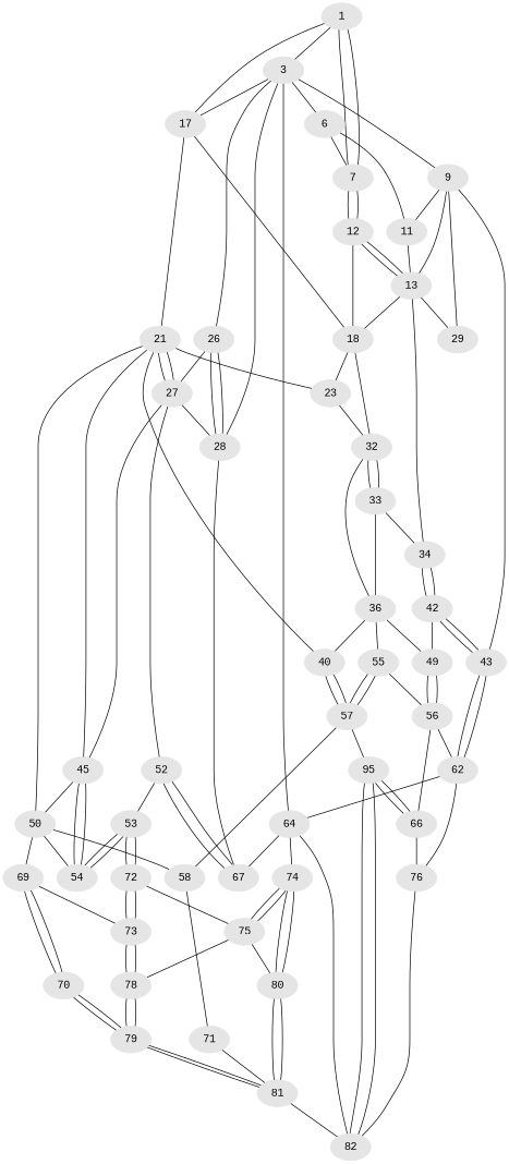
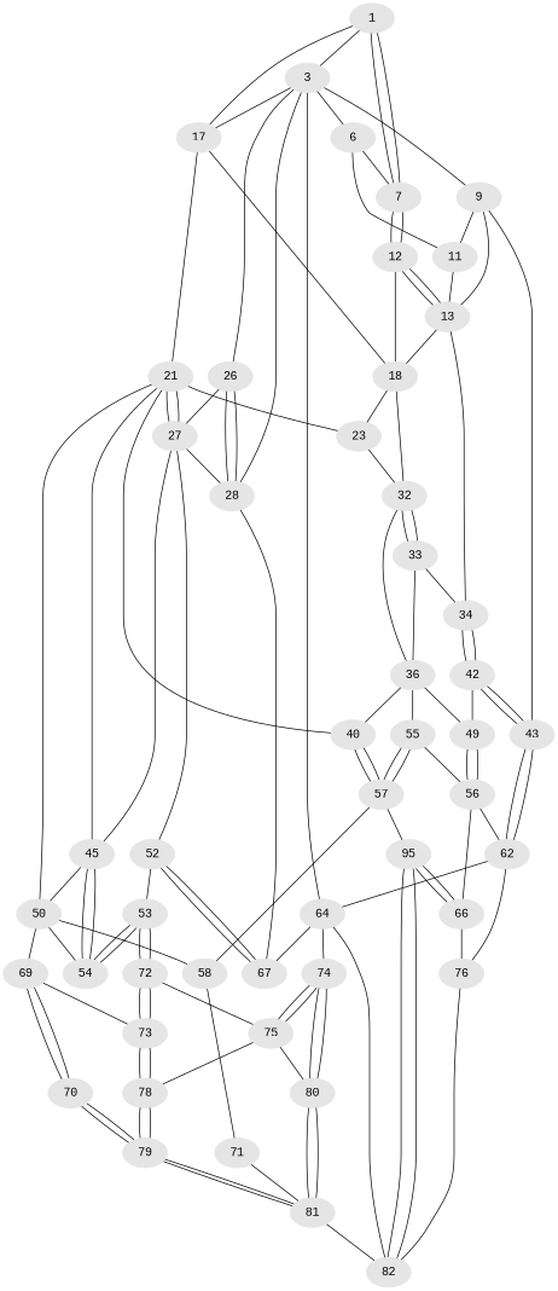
  graph {
    fontname="Liberation Mono"
    node [color=gray90 fontname="Liberation Mono" style=filled]
    edge [fontname="Liberation Mono"]
    1 [super="+2"]
    3 [super="+4+19"]
    7
    17 [super="+20"]
    6 [super="+8"]
    9 [super="+10+30"]
    26
    28 [super="+47"]
    64 [super="+68"]
    12
    18 [super="+24"]
    21 [super="+22"]
    11
    13 [super="+14"]
-   29
    43
    27 [super="+44"]
    67
    74
    82 [super="+83"]
    34
    62 [super="+63"]
    23
    32 [super="+35"]
    42
    40
    45 [super="+46"]
    50 [super="+60+51"]
    33
    36 [super="+37+41"]
    52
    57 [super="+59"]
    54
    58
    69
    53
    49
    55
    56 [super="+61"]
    n40 [label=95]
    76
    66
    71
    70
    73
    72
    75 [super="+77"]
    81 [super="+84"]
    80
    79
    78
    1 -- 3
    1 -- 7
    1 -- 7
    1 -- 17
    3 -- 17
    3 -- 6
    3 -- 9
    3 -- 26
    3 -- 28
    3 -- 64 [weight=2]
    7 -- 12
    7 -- 12
    17 -- 18
    17 -- 21
    6 -- 7
    6 -- 11
    9 -- 11
    9 -- 13
-   9 -- 29
    9 -- 43
    26 -- 28
    26 -- 28
    26 -- 27
    28 -- 67
    64 -- 67
    64 -- 74
    64 -- 82
    12 -- 18
    12 -- 13
    12 -- 13
    18 -- 23
    18 -- 32
    21 -- 27
    21 -- 27
    21 -- 23
    21 -- 40
    21 -- 45
    21 -- 50
    11 -- 13
    13 -- 18
-   13 -- 29 [weight=2]
    13 -- 34
    43 -- 62
    43 -- 62
    27 -- 28
    27 -- 45
    27 -- 52
    74 -- 75
    74 -- 75
    74 -- 80
    74 -- 80
    34 -- 42
    34 -- 42
    62 -- 64
    62 -- 76
    23 -- 32
    32 -- 33
    32 -- 33
    32 -- 36
    42 -- 43
    42 -- 43
    42 -- 49
    40 -- 57
    40 -- 57
    45 -- 50
    45 -- 54
    45 -- 54
    50 -- 54
    50 -- 58
    50 -- 69
    33 -- 34
    33 -- 36
    36 -- 40
    36 -- 49
    36 -- 55
    52 -- 67
    52 -- 67
    52 -- 53
    57 -- 58
    57 -- n40
    58 -- 71
    69 -- 70
    69 -- 70
    69 -- 73
    53 -- 54
    53 -- 54
    53 -- 72
    53 -- 72
    49 -- 56
    49 -- 56
    55 -- 57
    55 -- 57
    55 -- 56
    56 -- 62
    56 -- 66
    n40 -- 82
    n40 -- 82
    n40 -- 66
    n40 -- 66
    76 -- 82
    66 -- 76
    71 -- 81
    70 -- 79
    70 -- 79
    73 -- 78
    73 -- 78
    72 -- 73
    72 -- 73
    72 -- 75
    75 -- 80
    75 -- 78
    81 -- 82 [weight=2]
    80 -- 81
    80 -- 81
    79 -- 81
    79 -- 81
    78 -- 79
    78 -- 79
  }
